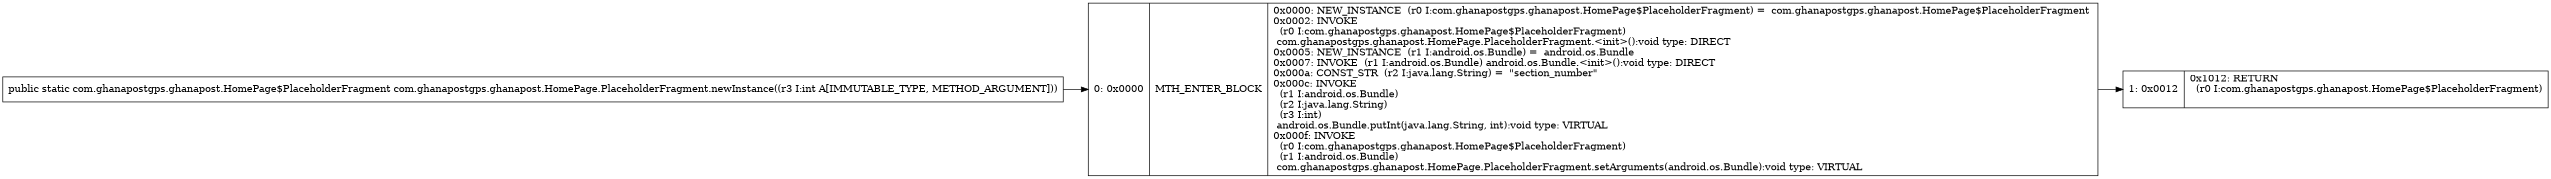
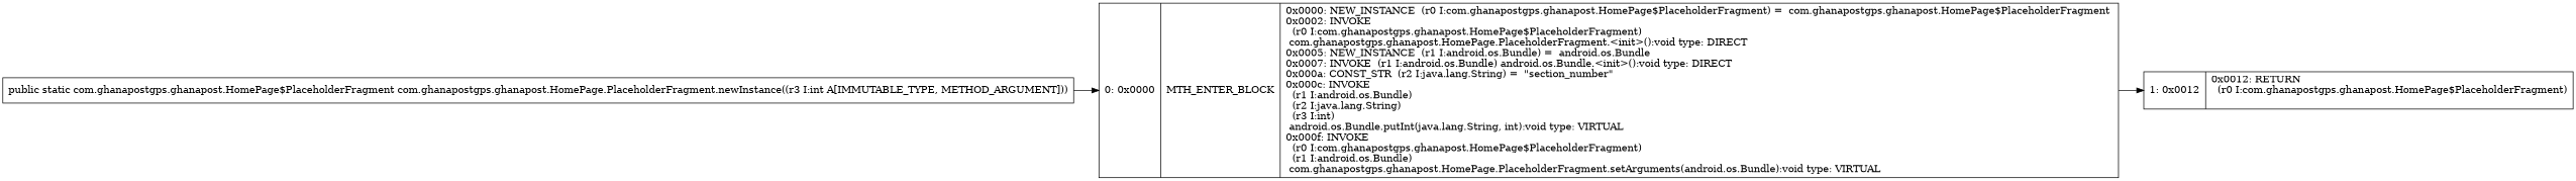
  digraph {
    rankdir=LR
    node [shape=record]
    n1 [label="{0\:\ 0x0000|MTH_ENTER_BLOCK\l|0x0000: NEW_INSTANCE  (r0 I:com.ghanapostgps.ghanapost.HomePage$PlaceholderFragment) =  com.ghanapostgps.ghanapost.HomePage$PlaceholderFragment \l0x0002: INVOKE  \l  (r0 I:com.ghanapostgps.ghanapost.HomePage$PlaceholderFragment)\l com.ghanapostgps.ghanapost.HomePage.PlaceholderFragment.\<init\>():void type: DIRECT \l0x0005: NEW_INSTANCE  (r1 I:android.os.Bundle) =  android.os.Bundle \l0x0007: INVOKE  (r1 I:android.os.Bundle) android.os.Bundle.\<init\>():void type: DIRECT \l0x000a: CONST_STR  (r2 I:java.lang.String) =  \"section_number\" \l0x000c: INVOKE  \l  (r1 I:android.os.Bundle)\l  (r2 I:java.lang.String)\l  (r3 I:int)\l android.os.Bundle.putInt(java.lang.String, int):void type: VIRTUAL \l0x000f: INVOKE  \l  (r0 I:com.ghanapostgps.ghanapost.HomePage$PlaceholderFragment)\l  (r1 I:android.os.Bundle)\l com.ghanapostgps.ghanapost.HomePage.PlaceholderFragment.setArguments(android.os.Bundle):void type: VIRTUAL \l}"]
-   n2 [label="{1\:\ 0x0012|0x1012: RETURN  \l  (r0 I:com.ghanapostgps.ghanapost.HomePage$PlaceholderFragment)\l \l}"]
+   n2 [label="{1\:\ 0x0012|0x0012: RETURN  \l  (r0 I:com.ghanapostgps.ghanapost.HomePage$PlaceholderFragment)\l \l}"]
    n3 [label="{public static com.ghanapostgps.ghanapost.HomePage$PlaceholderFragment com.ghanapostgps.ghanapost.HomePage.PlaceholderFragment.newInstance((r3 I:int A[IMMUTABLE_TYPE, METHOD_ARGUMENT])) }"]
    n1 -> n2
    n3 -> n1
  }
